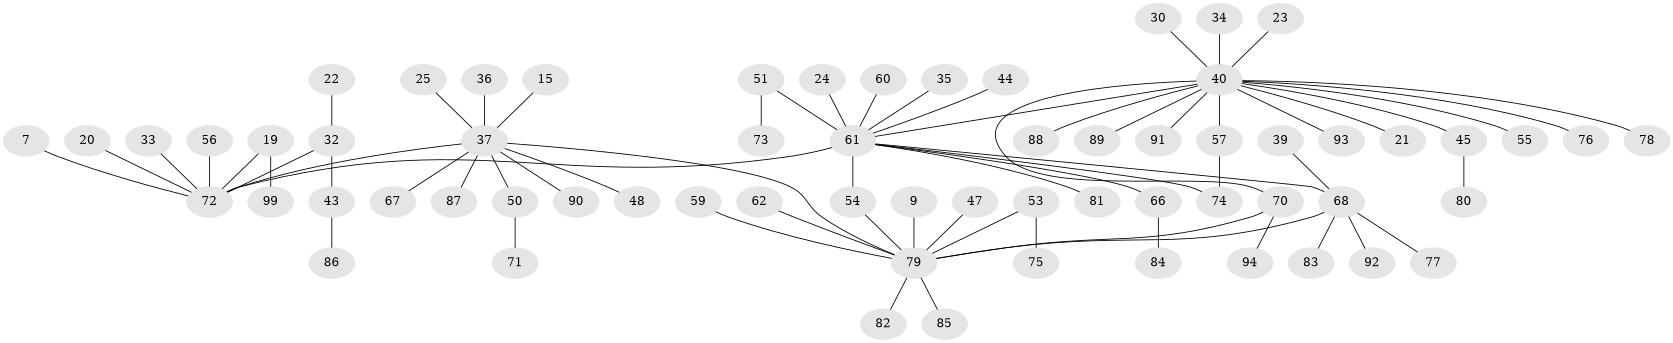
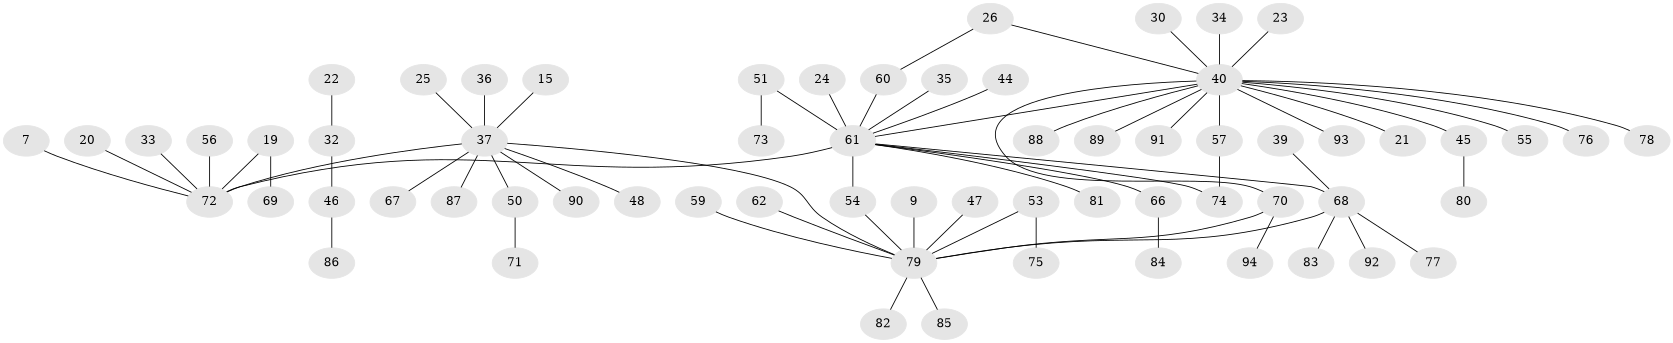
  graph {
    node [color=gray90 style=filled]
    72 [super="+65+52+64"]
    7
    79 [super="+42+49+27"]
    82
    85
    9
    15 [super="+11"]
    37 [super="+3"]
    48
    50
    67 [super="+28"]
    87 [super="+6"]
    90
    19
-   69 [label=99]
+   69
    20
    32 [super="+16"]
-   46 [label=43]
+   46
    22
    40 [super="+4+14"]
    61 [super="+21+17+2"]
    n22 [label=21]
    45
    55
    57
    70 [super="+43"]
    76
    78
    88
    89
    91
    93
    23
    68 [super="+63+38"]
    54
    74
    66
    81
    24
    25
+   26
    60
    30
    86
    33
    34
    35
    36
    71
    77
    83
    92
    39
    80
    94
    44
    47
    51
    73
    53
    75
    56
    59
    84
    62
    7 -- 72
    79 -- 82
    79 -- 85
    9 -- 79
    15 -- 37
    37 -- 72 [weight=2]
    37 -- 79 [weight=2]
    37 -- 48
    37 -- 50
    37 -- 67 [weight=2]
    37 -- 87
    37 -- 90
    50 -- 71
    19 -- 72
    19 -- 69
    20 -- 72
-   32 -- 72
    32 -- 46
    46 -- 86
    22 -- 32
    40 -- 61
    40 -- n22
    40 -- 45
    40 -- 55
    40 -- 57
    40 -- 70
    40 -- 76
    40 -- 78
    40 -- 88
    40 -- 89
    40 -- 91
    40 -- 93
    61 -- 72 [weight=5]
    61 -- 68
    61 -- 54 [weight=3]
    61 -- 74
    61 -- 66
    61 -- 81
    45 -- 80
    57 -- 74
    70 -- 79 [weight=2]
    70 -- 94
    23 -- 40
    68 -- 79
    68 -- 77
    68 -- 83
    68 -- 92
    54 -- 79
    66 -- 84
    24 -- 61
    25 -- 37
+   26 -- 40
+   26 -- 60
    60 -- 61
    30 -- 40
    33 -- 72
    34 -- 40
    35 -- 61
    36 -- 37
    39 -- 68
    44 -- 61
    47 -- 79
    51 -- 61
    51 -- 73
    53 -- 79
    53 -- 75
    56 -- 72
    59 -- 79
    62 -- 79
  }
